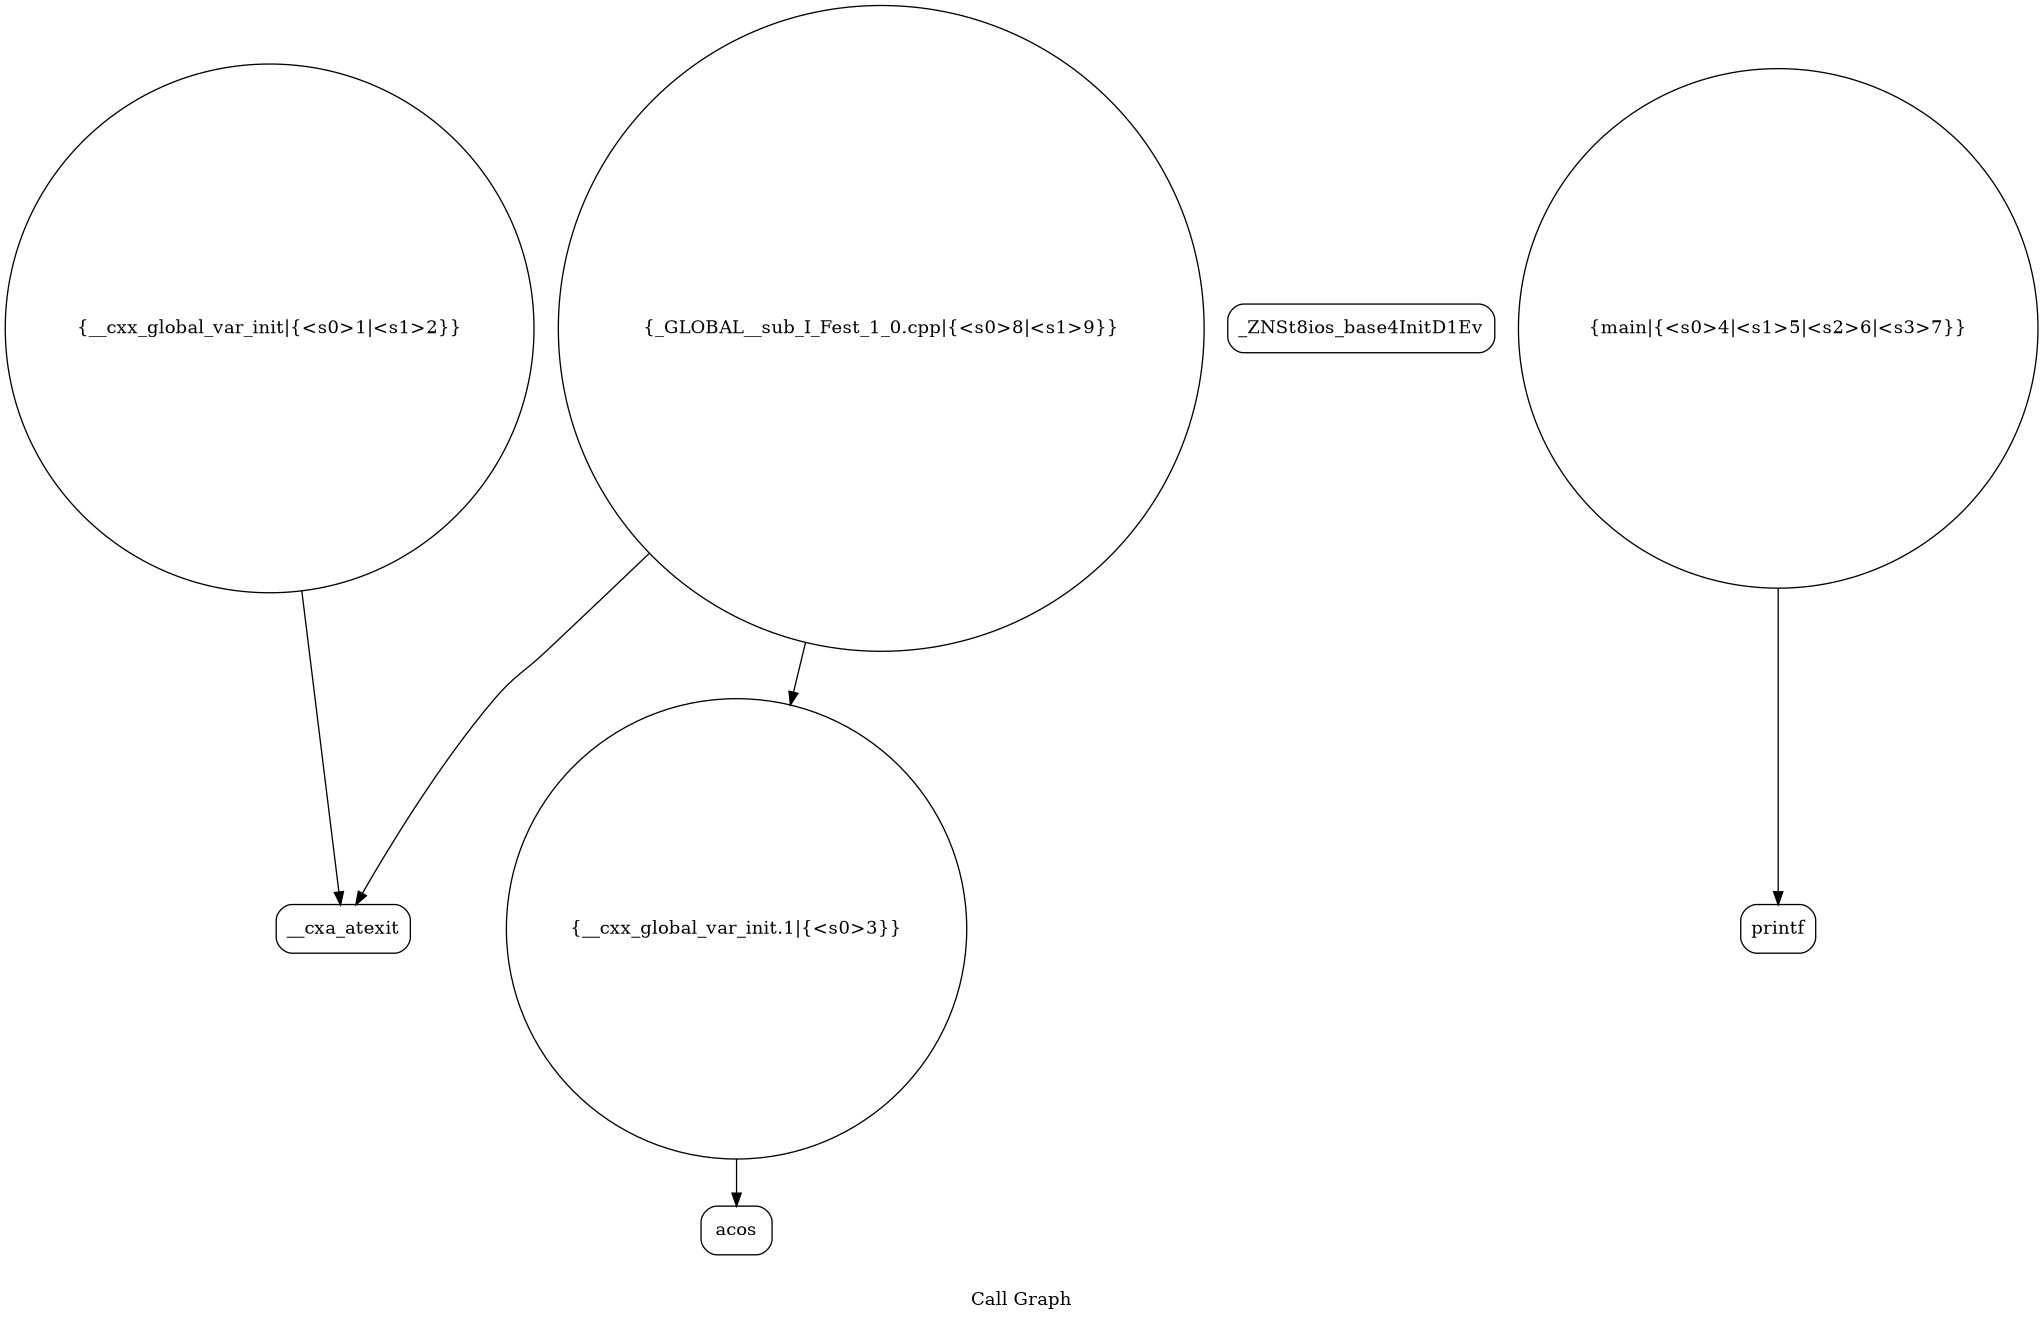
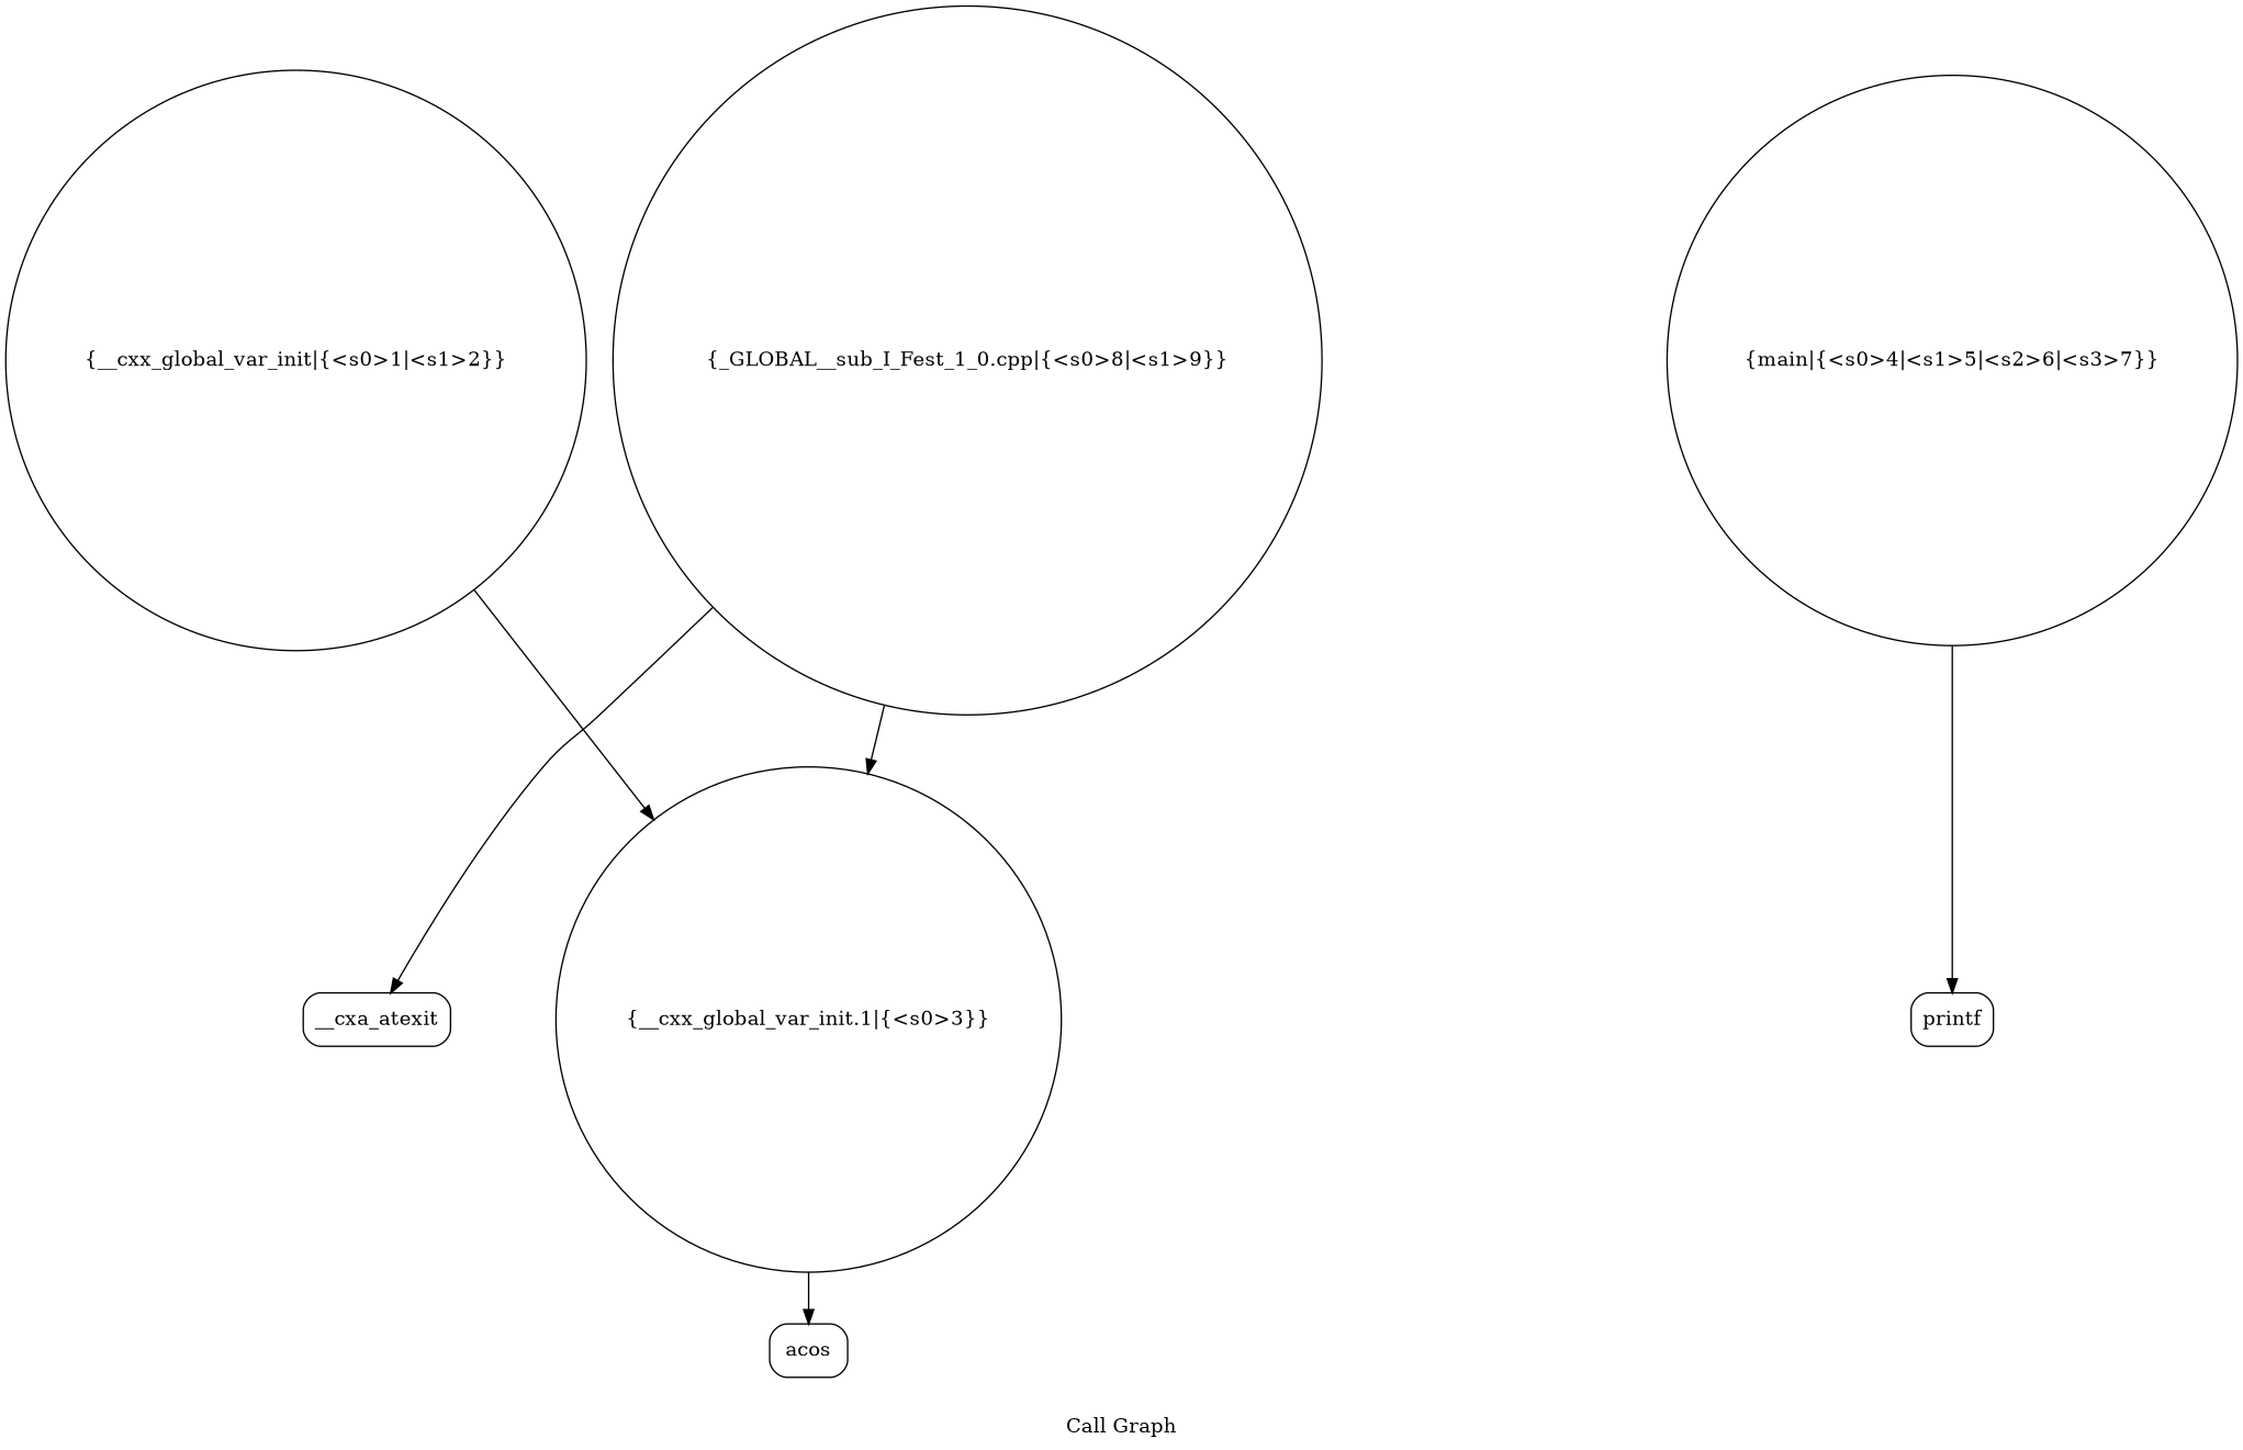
  digraph {
    label="Call Graph"
    node [shape=circle]
    edge [color=black tailport=s1]
    n1 [label="{__cxx_global_var_init|{<s0>1|<s1>2}}"]
    n2 [label="{__cxa_atexit}" shape=Mrecord]
-   n3 [label="{_ZNSt8ios_base4InitD1Ev}" shape=Mrecord]
    n4 [label="{__cxx_global_var_init.1|{<s0>3}}"]
    n5 [label="{acos}" shape=Mrecord]
    n6 [label="{main|{<s0>4|<s1>5|<s2>6|<s3>7}}"]
    n7 [label="{printf}" shape=Mrecord]
    n8 [label="{_GLOBAL__sub_I_Fest_1_0.cpp|{<s0>8|<s1>9}}"]
-   n1 -> n2
+   n1 -> n4
    n4 -> n5 [tailport=s0]
    n6 -> n7 [tailport=s3]
    n8 -> n2 [tailport=s0]
    n8 -> n4
  }
